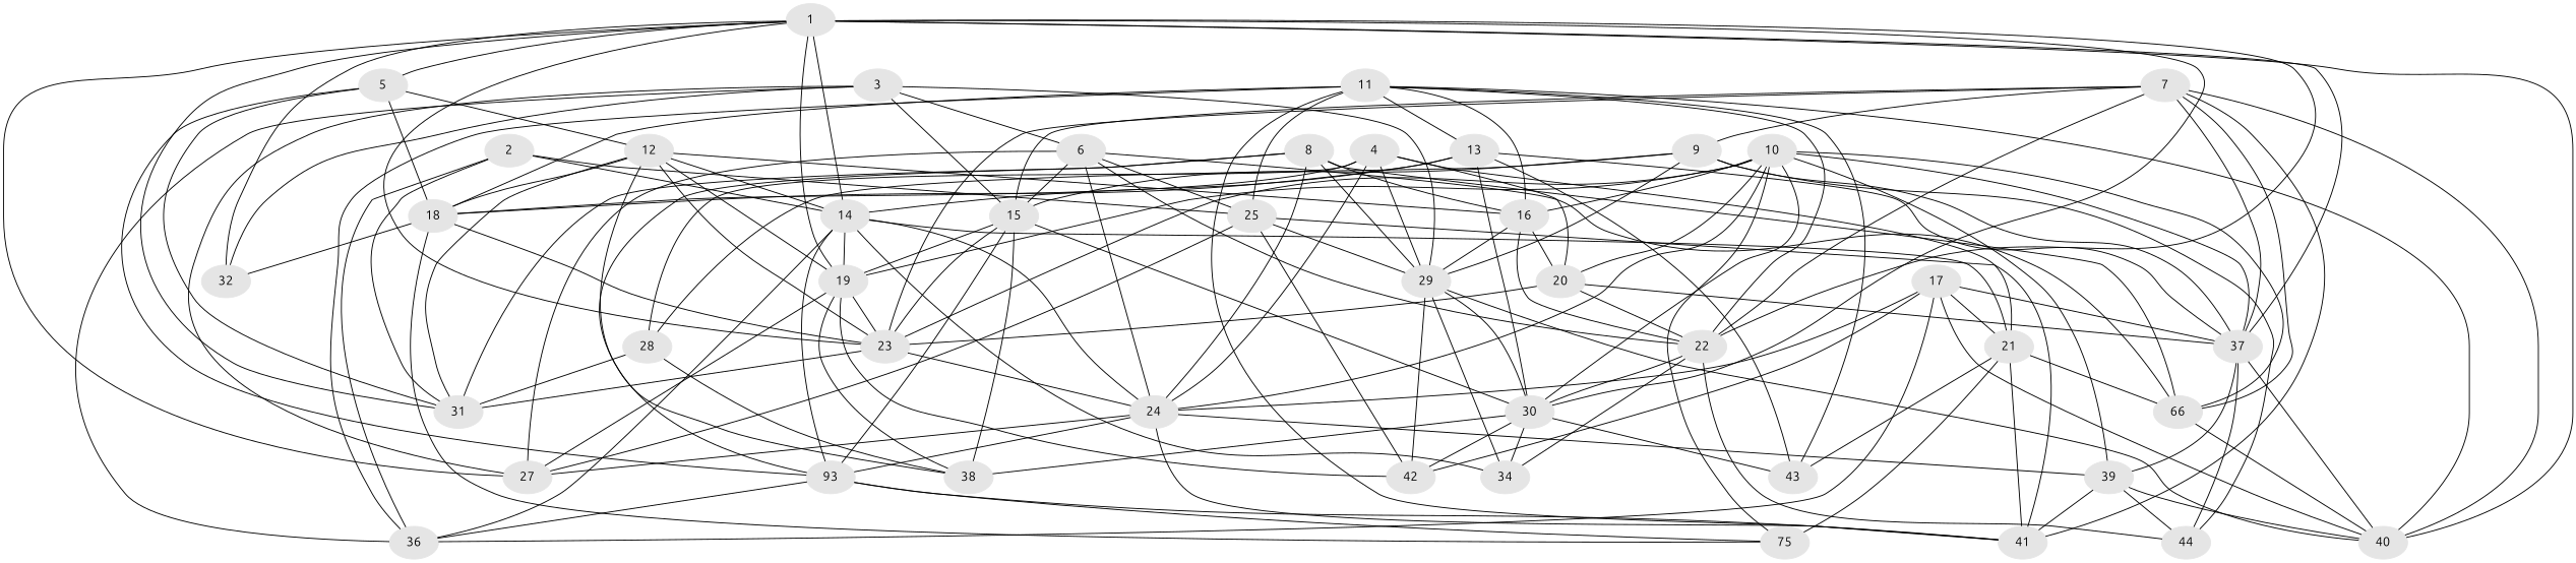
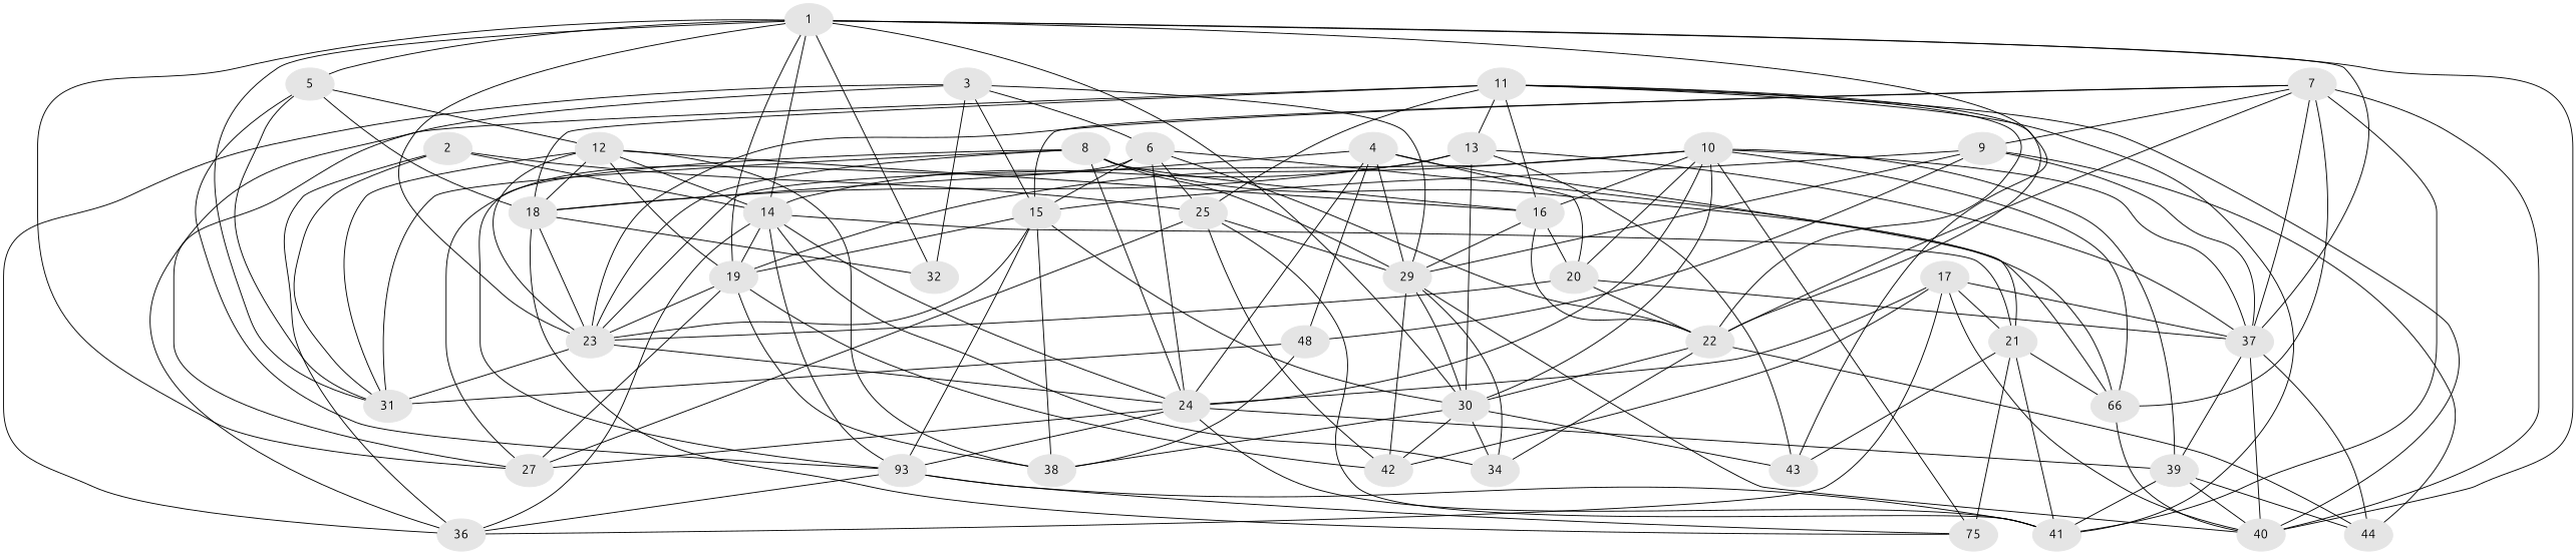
  graph {
    fontname=Ubuntu
    node [color=gray90 fontname=Ubuntu style=filled]
    edge [fontname=Ubuntu weight=1.0]
    1
    5
    14
    19
    22
    23
    27
    30
    31
    32
    37
    40
    18
    12
    n15 [label=93]
    36
    21
    24
    34
    38
    42
    44
    43
    39
    2
    25
    29
    41
    3
    6
    15
    n32 [label=66]
    4
    20
-   28
+   28 [label=48]
    n36 [label=75]
    16
    7
    9
    8
    10
    11
    13
    17
    1 -- 5
    1 -- 14
    1 -- 19
    1 -- 22 [weight=2.0]
    1 -- 23
    1 -- 27
    1 -- 30
    1 -- 31
    1 -- 32
    1 -- 37
    1 -- 40
    5 -- 31
    5 -- 18 [weight=4.0]
    5 -- 12
    5 -- n15
    14 -- 19
    14 -- n15
    14 -- 36
    14 -- 21 [weight=2.0]
    14 -- 24
    14 -- 34
    19 -- 23
    19 -- 27 [weight=2.0]
    19 -- 38
    19 -- 42
    22 -- 30
    22 -- 34
    22 -- 44
    23 -- 31 [weight=2.0]
    23 -- 24
    30 -- 34
    30 -- 38
    30 -- 42
    30 -- 43
    37 -- 40
    37 -- 44
    37 -- 39
    18 -- 23
    18 -- 32
    18 -- n36
    12 -- 14
    12 -- 19
    12 -- 23
    12 -- 31
    12 -- 18
    12 -- 38
    12 -- 16
    n15 -- 36
    n15 -- 41
    n15 -- n36
    21 -- 43
    21 -- 41
    21 -- n32
    21 -- n36 [weight=3.0]
    24 -- 27
    24 -- n15
    24 -- 39
    24 -- 41 [weight=2.0]
    39 -- 40
    39 -- 44
    39 -- 41
    2 -- 14
    2 -- 31
    2 -- 36
    2 -- 25
    25 -- 27
    25 -- 42
    25 -- 29
    25 -- 41
    29 -- 30
    29 -- 40
    29 -- 34
    29 -- 42 [weight=2.0]
    3 -- 27 [weight=2.0]
    3 -- 32
    3 -- 36
    3 -- 29
    3 -- 6 [weight=2.0]
    3 -- 15
    6 -- 22
    6 -- 27
    6 -- 24
    6 -- 25
    6 -- 15
    6 -- n32
    15 -- 19
    15 -- 23
    15 -- 30
    15 -- n15
    15 -- 38 [weight=2.0]
    n32 -- 40
    4 -- 18
    4 -- 21
    4 -- 24
    4 -- 29 [weight=2.0]
    4 -- 20
    4 -- 28
    20 -- 22
    20 -- 23
    20 -- 37
    28 -- 31 [weight=3.0]
    28 -- 38
    16 -- 22
    16 -- 29
    16 -- 20
    7 -- 22
    7 -- 23
    7 -- 37
    7 -- 40
    7 -- 41
    7 -- 15
    7 -- n32
    7 -- 9
    9 -- 37
    9 -- 44
    9 -- 29
    9 -- 15
    9 -- 28
+   8 -- 23
    8 -- 31
    8 -- n15
    8 -- 24
    8 -- 29
    8 -- n32 [weight=2.0]
    8 -- 16
    10 -- 19
    10 -- 23
    10 -- 30
    10 -- 37
    10 -- 24
    10 -- 39
    10 -- n32 [weight=2.0]
    10 -- 20
    10 -- n36
    10 -- 16 [weight=2.0]
    11 -- 22
    11 -- 40
    11 -- 18
    11 -- 36
    11 -- 43
    11 -- 25 [weight=2.0]
    11 -- 41
    11 -- 16
    11 -- 13
    13 -- 14 [weight=2.0]
    13 -- 30
    13 -- 37
    13 -- 18 [weight=2.0]
    13 -- 43
    17 -- 37
    17 -- 40
    17 -- 36
    17 -- 21
    17 -- 24
    17 -- 42
  }
